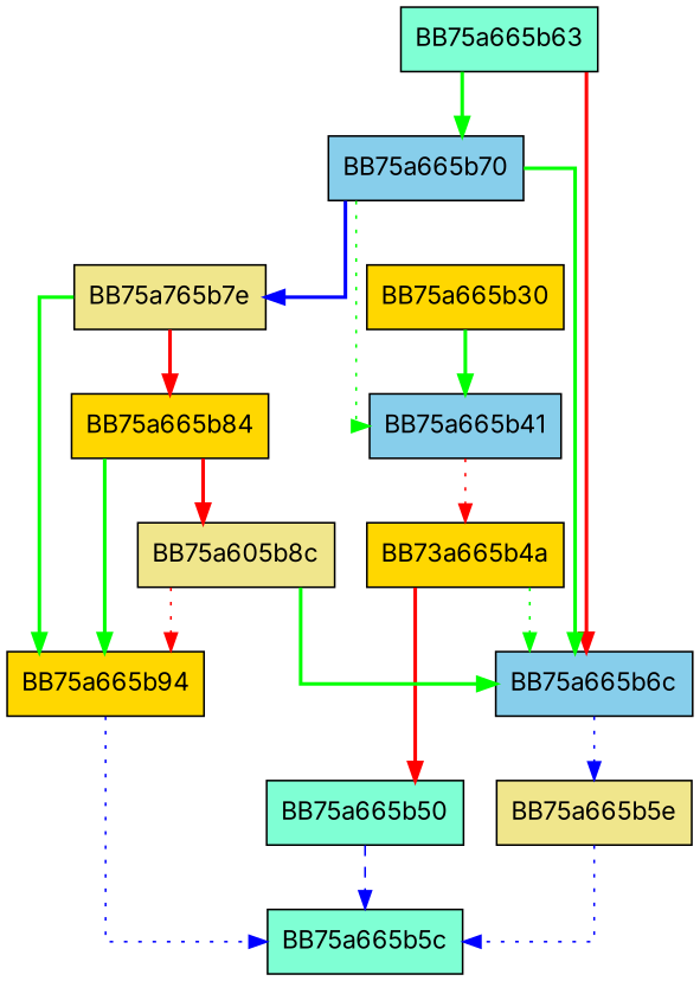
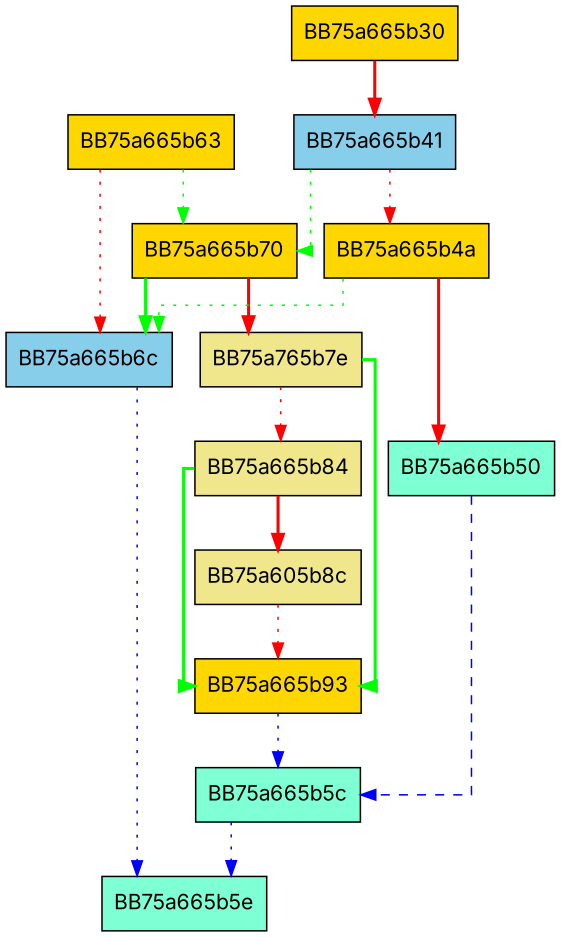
  digraph {
    fontname=Inter
    splines=ortho
    node [fillcolor=gold fontname=Inter shape=box style=filled]
    edge [color=red fontname=Inter style=bold]
    BB75a665b41 [fillcolor=skyblue]
    BB75a665b30
-   BB75a665b63 [fillcolor=aquamarine]
-   BB75a665b70 [fillcolor=skyblue]
+   BB75a665b63
+   BB75a665b70
    BB75a665b6c [fillcolor=skyblue]
-   BB75a665b4a [label=BB73a665b4a]
+   BB75a665b4a
    n7 [fillcolor=khaki label=BB75a765b7e]
-   BB75a665b5e [fillcolor=khaki]
+   BB75a665b5e [fillcolor=aquamarine]
    BB75a665b50 [fillcolor=aquamarine]
-   BB75a665b93 [label=BB75a665b94]
-   BB75a665b84
+   BB75a665b93
+   BB75a665b84 [fillcolor=khaki]
    BB75a665b5c [fillcolor=aquamarine]
    n13 [fillcolor=khaki label=BB75a605b8c]
-   BB75a665b70 -> BB75a665b41 [color=green style=dotted]
+   BB75a665b41 -> BB75a665b70 [color=green style=dotted]
    BB75a665b41 -> BB75a665b4a [style=dotted]
-   BB75a665b30 -> BB75a665b41 [color=green]
-   BB75a665b63 -> BB75a665b70 [color=green]
-   BB75a665b63 -> BB75a665b6c
+   BB75a665b30 -> BB75a665b41
+   BB75a665b63 -> BB75a665b70 [color=green style=dotted]
+   BB75a665b63 -> BB75a665b6c [style=dotted]
    BB75a665b70 -> BB75a665b6c [color=green]
-   BB75a665b70 -> n7 [color=blue]
+   BB75a665b70 -> n7
    BB75a665b6c -> BB75a665b5e [color=blue style=dotted]
    BB75a665b4a -> BB75a665b6c [color=green style=dotted]
    BB75a665b4a -> BB75a665b50
    n7 -> BB75a665b93 [color=green]
-   n7 -> BB75a665b84
+   n7 -> BB75a665b84 [style=dotted]
    BB75a665b50 -> BB75a665b5c [color=blue style=dashed]
    BB75a665b93 -> BB75a665b5c [color=blue style=dotted]
    BB75a665b84 -> BB75a665b93 [color=green]
    BB75a665b84 -> n13
-   BB75a665b5e -> BB75a665b5c [color=blue style=dotted]
-   n13 -> BB75a665b6c [color=green]
+   BB75a665b5c -> BB75a665b5e [color=blue style=dotted]
    n13 -> BB75a665b93 [style=dotted]
  }
